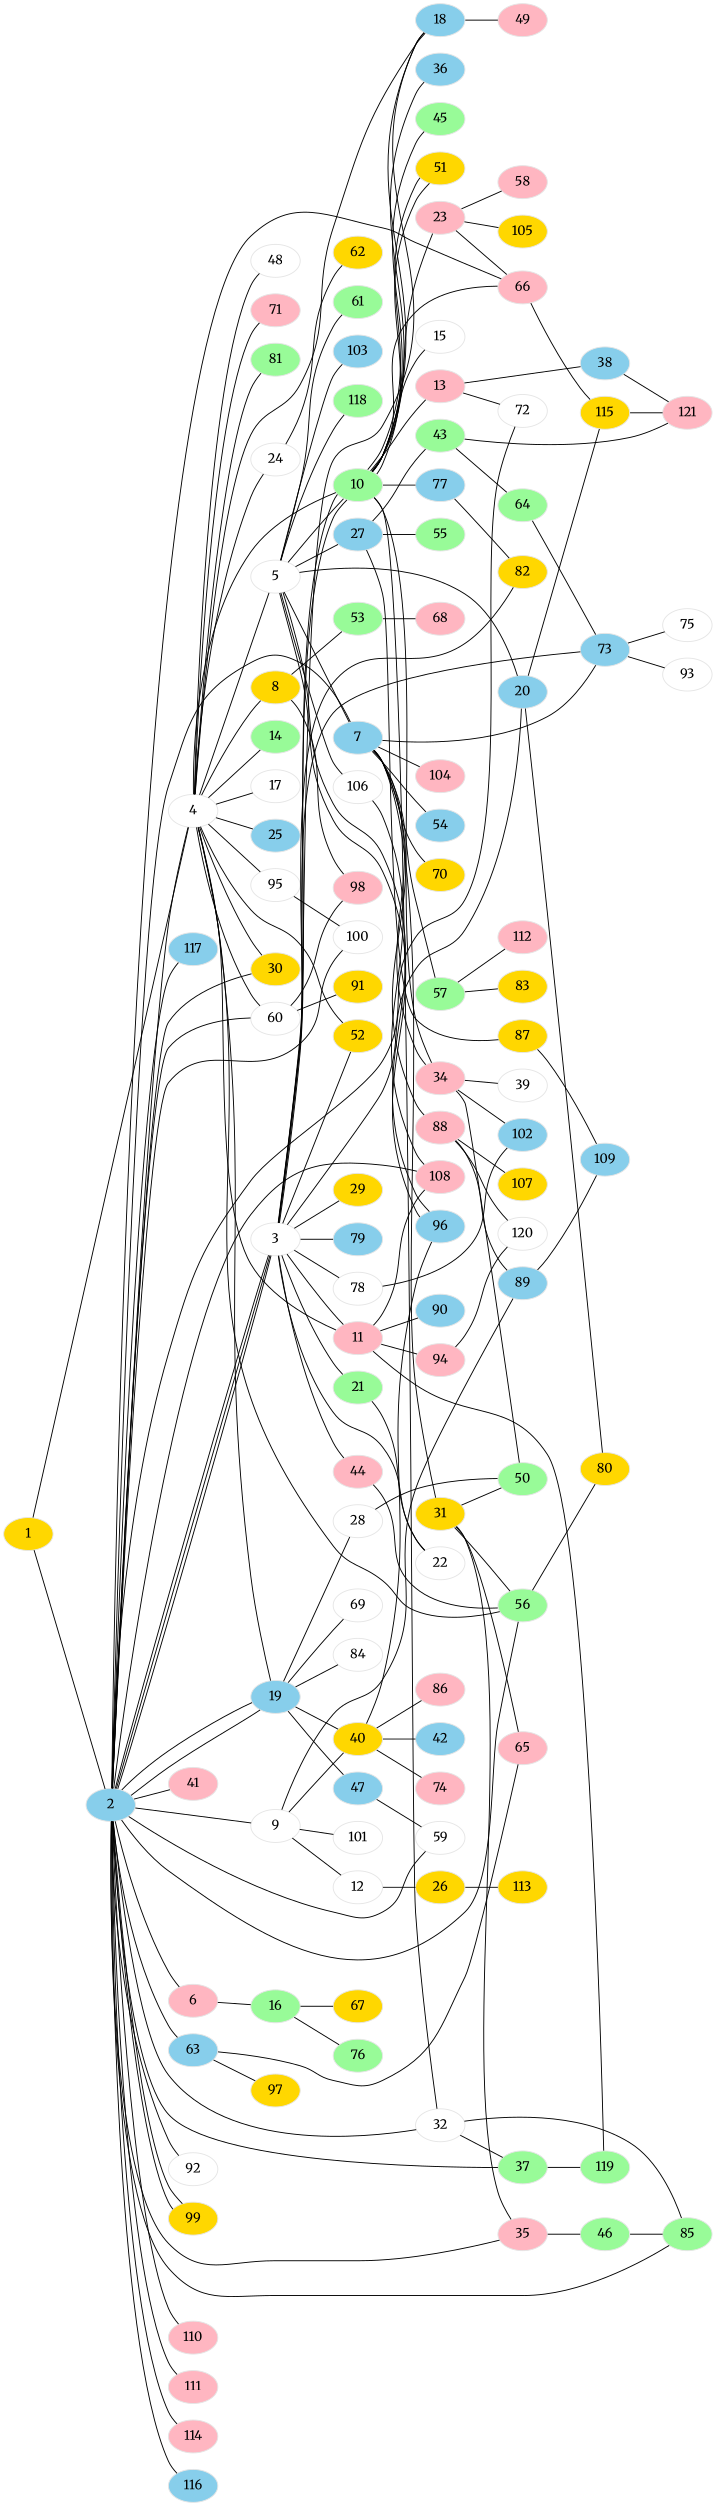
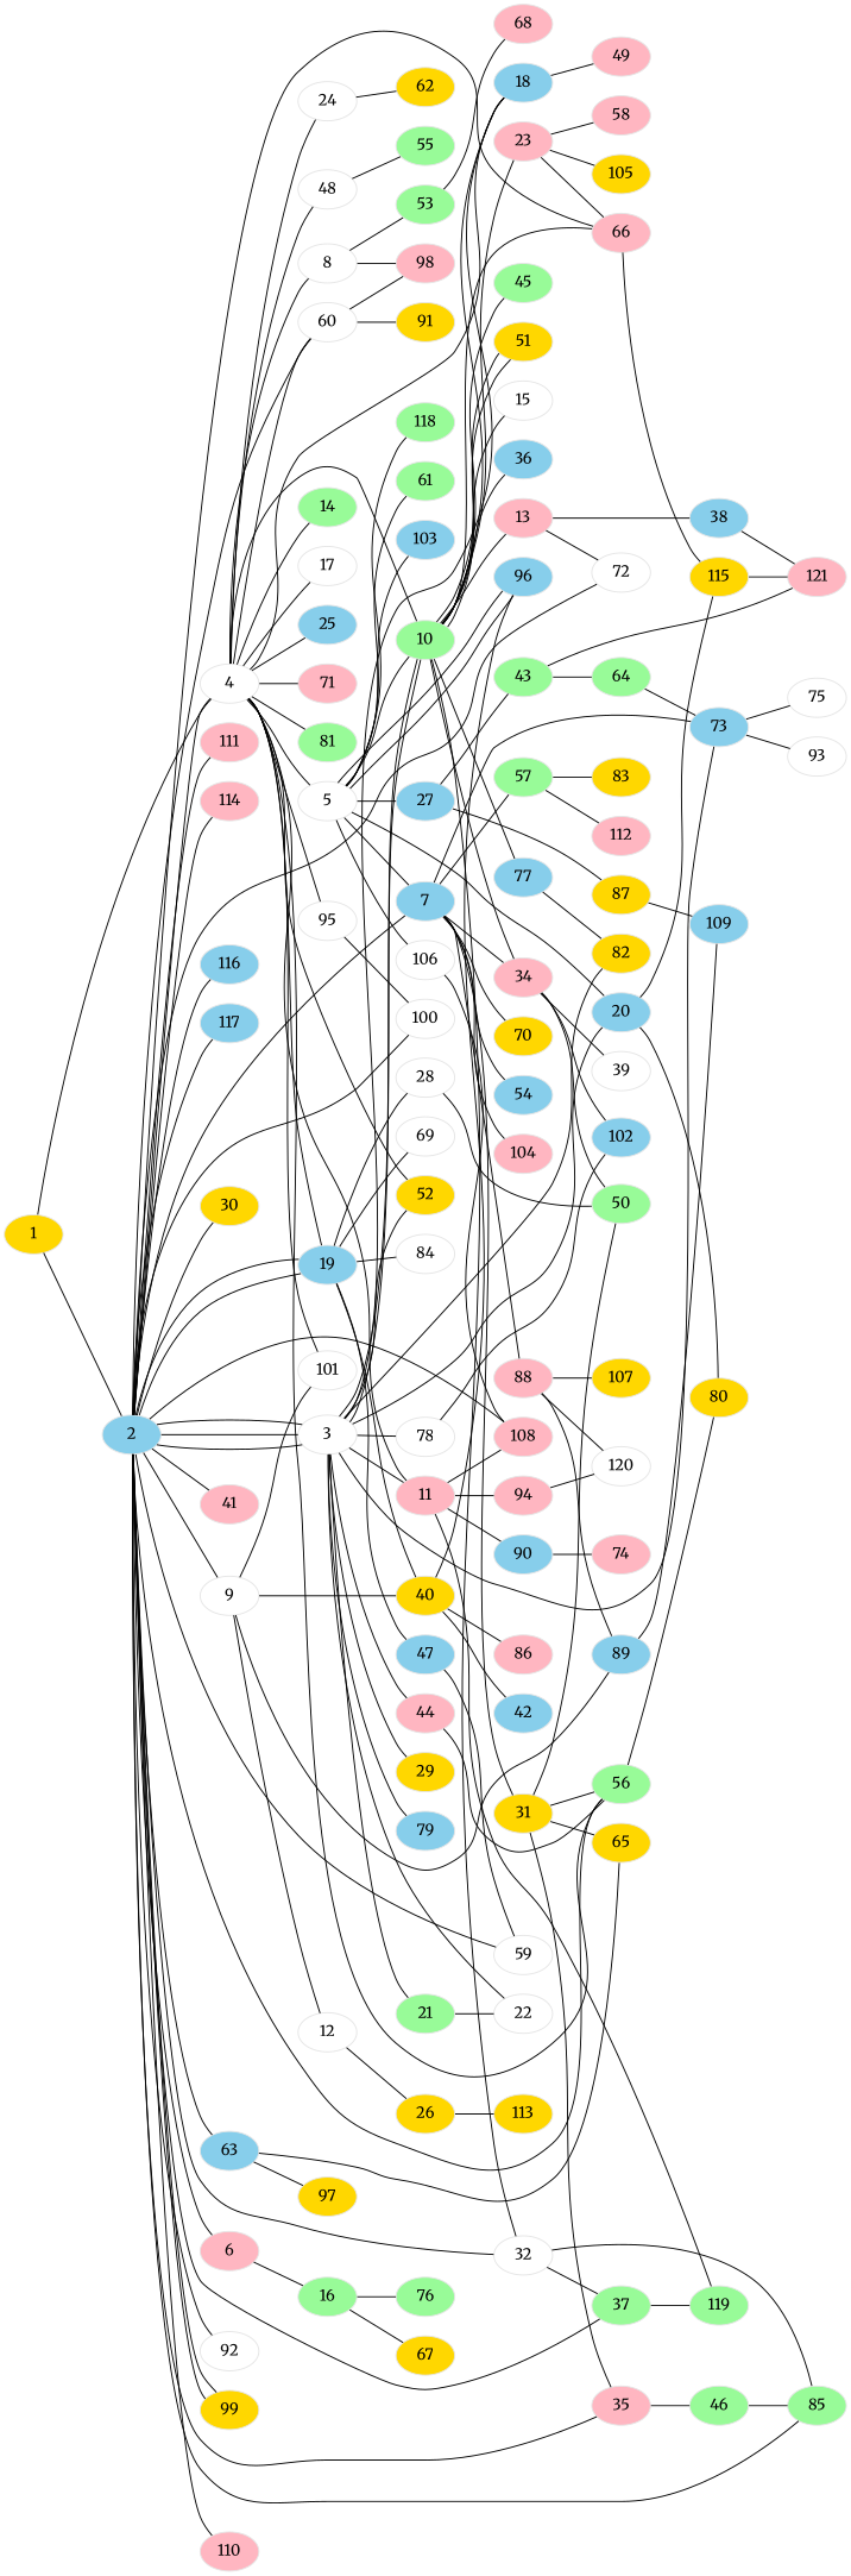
  graph {
    fontname=Merriweather
    rankdir=LR
    node [color=gray90 fillcolor=white fontname=Merriweather style=filled]
    edge [fontname=Merriweather]
    1 [fillcolor=gold]
    2 [fillcolor=skyblue]
    4
    3
    6 [fillcolor=lightpink]
    7 [fillcolor=skyblue]
    9
    19 [fillcolor=skyblue]
    30 [fillcolor=gold]
    32
    35 [fillcolor=lightpink]
    37 [fillcolor=palegreen]
    41 [fillcolor=lightpink]
    56 [fillcolor=palegreen]
    59
    60
    63 [fillcolor=skyblue]
    66 [fillcolor=lightpink]
    72
    85 [fillcolor=palegreen]
    92
    99 [fillcolor=gold]
    100
    108 [fillcolor=lightpink]
    110 [fillcolor=lightpink]
    111 [fillcolor=lightpink]
    114 [fillcolor=lightpink]
    116 [fillcolor=skyblue]
    117 [fillcolor=skyblue]
    10 [fillcolor=palegreen]
    11 [fillcolor=lightpink]
    18 [fillcolor=skyblue]
    52 [fillcolor=gold]
    5
-   8 [fillcolor=gold]
+   8
    14 [fillcolor=palegreen]
    17
    24
    25 [fillcolor=skyblue]
    48
    71 [fillcolor=lightpink]
    81 [fillcolor=palegreen]
    95
    101
    20 [fillcolor=skyblue]
    21 [fillcolor=palegreen]
    22
    29 [fillcolor=gold]
    44 [fillcolor=lightpink]
    73 [fillcolor=skyblue]
    78
    79 [fillcolor=skyblue]
    82 [fillcolor=gold]
    16 [fillcolor=palegreen]
    31 [fillcolor=gold]
    34 [fillcolor=lightpink]
    54 [fillcolor=skyblue]
    57 [fillcolor=palegreen]
    70 [fillcolor=gold]
    88 [fillcolor=lightpink]
    104 [fillcolor=lightpink]
    12
    40 [fillcolor=gold]
    89 [fillcolor=skyblue]
    28
    47 [fillcolor=skyblue]
    69
    84
    46 [fillcolor=palegreen]
    119 [fillcolor=palegreen]
    80 [fillcolor=gold]
    98 [fillcolor=lightpink]
    91 [fillcolor=gold]
-   65 [fillcolor=lightpink]
+   65 [fillcolor=gold]
    97 [fillcolor=gold]
    115 [fillcolor=gold]
    13 [fillcolor=lightpink]
    15
    23 [fillcolor=lightpink]
    36 [fillcolor=skyblue]
    45 [fillcolor=palegreen]
    51 [fillcolor=gold]
    77 [fillcolor=skyblue]
    90 [fillcolor=skyblue]
    94 [fillcolor=lightpink]
    49 [fillcolor=lightpink]
    75
    93
    102 [fillcolor=skyblue]
    27 [fillcolor=skyblue]
    61 [fillcolor=palegreen]
    96 [fillcolor=skyblue]
    103 [fillcolor=skyblue]
    106
    118 [fillcolor=palegreen]
    53 [fillcolor=palegreen]
    62 [fillcolor=gold]
    55 [fillcolor=palegreen]
    43 [fillcolor=palegreen]
    87 [fillcolor=gold]
    67 [fillcolor=gold]
    76 [fillcolor=palegreen]
    50 [fillcolor=palegreen]
    39
    83 [fillcolor=gold]
    112 [fillcolor=lightpink]
    107 [fillcolor=gold]
    120
    68 [fillcolor=lightpink]
    26 [fillcolor=gold]
    42 [fillcolor=skyblue]
    74 [fillcolor=lightpink]
    86 [fillcolor=lightpink]
    109 [fillcolor=skyblue]
    38 [fillcolor=skyblue]
    58 [fillcolor=lightpink]
    105 [fillcolor=gold]
    113 [fillcolor=gold]
    121 [fillcolor=lightpink]
    64 [fillcolor=palegreen]
    1 -- 2
    1 -- 4
    2 -- 4
    2 -- 3
    2 -- 3
    2 -- 3
    2 -- 6
    2 -- 7
    2 -- 9
    2 -- 19
    2 -- 19
    2 -- 30
    2 -- 32
    2 -- 35
    2 -- 37
    2 -- 41
    2 -- 56
    2 -- 59
    2 -- 60
    2 -- 63
    2 -- 66
    2 -- 72
    2 -- 85
    2 -- 92
    2 -- 99
    2 -- 99
    2 -- 100
    2 -- 108
    2 -- 110
    2 -- 111
    2 -- 114
    2 -- 116
    2 -- 117
    4 -- 19
    4 -- 56
    4 -- 60
    4 -- 10
    4 -- 11
    4 -- 18
    4 -- 52
    4 -- 5
    4 -- 8
    4 -- 14
    4 -- 17
    4 -- 24
    4 -- 25
    4 -- 48
    4 -- 71
    4 -- 81
    4 -- 95
-   4 -- 30
+   4 -- 101
    3 -- 10
    3 -- 10
    3 -- 11
    3 -- 18
    3 -- 52
    3 -- 20
    3 -- 21
    3 -- 22
    3 -- 29
    3 -- 44
    3 -- 73
    3 -- 78
    3 -- 79
    3 -- 82
    6 -- 16
    7 -- 73
    7 -- 31
    7 -- 34
    7 -- 54
    7 -- 57
    7 -- 70
    7 -- 88
    7 -- 104
    9 -- 101
    9 -- 12
    9 -- 40
    9 -- 89
    19 -- 40
    19 -- 28
    19 -- 47
    19 -- 69
    19 -- 84
    32 -- 37
    32 -- 85
    35 -- 46
    37 -- 119
    56 -- 80
    60 -- 98
    60 -- 91
    63 -- 65
    63 -- 97
    66 -- 115
    10 -- 32
    10 -- 66
    10 -- 18
    10 -- 34
    10 -- 13
    10 -- 15
    10 -- 23
    10 -- 36
    10 -- 45
    10 -- 51
    10 -- 51
    10 -- 77
    11 -- 108
    11 -- 119
    11 -- 90
    11 -- 94
    18 -- 49
    5 -- 7
    5 -- 10
    5 -- 20
    5 -- 27
    5 -- 61
    5 -- 96
    5 -- 96
    5 -- 103
    5 -- 106
    5 -- 118
    8 -- 98
    8 -- 53
    24 -- 62
-   27 -- 55
+   48 -- 55
    95 -- 100
    20 -- 80
    20 -- 115
    21 -- 22
    44 -- 56
    73 -- 75
    73 -- 93
    78 -- 102
    16 -- 67
    16 -- 76
    31 -- 35
    31 -- 56
    31 -- 65
    31 -- 50
    34 -- 102
    34 -- 50
    34 -- 39
    57 -- 83
    57 -- 112
    88 -- 89
    88 -- 107
    88 -- 120
    12 -- 26
    40 -- 96
    40 -- 42
-   40 -- 74
+   90 -- 74
    40 -- 86
    89 -- 109
    28 -- 50
    47 -- 59
    46 -- 85
    115 -- 121
    13 -- 72
    13 -- 38
    23 -- 66
    23 -- 58
    23 -- 105
    77 -- 82
    94 -- 120
    27 -- 43
    27 -- 87
    106 -- 108
    53 -- 68
    43 -- 121
    43 -- 64
    87 -- 109
    26 -- 113
    38 -- 121
    64 -- 73
  }
